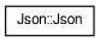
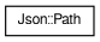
  digraph {
    rankdir=LR
-   n1 [color=black fillcolor=white fontname=FreeSans fontsize=10 height=0.2 label="Json::Json" shape=record style=filled width=0.4]
+   n1 [color=black fillcolor=white fontname=FreeSans fontsize=10 height=0.2 label="Json::Path" shape=record style=filled width=0.4]
  }
